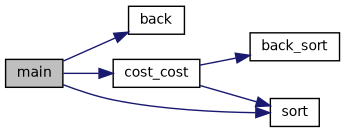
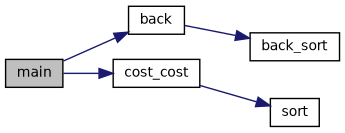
  digraph {
    rankdir=LR
    node [color=black fillcolor=white fontname=Helvetica fontsize=10 shape=record style=filled]
    edge [color=midnightblue fontname=Helvetica fontsize=10 labelfontname=Helvetica labelfontsize=10 style=solid]
    n1 [fillcolor=grey75 fontcolor=black height=0.2 label=main width=0.4]
    n2 [height=0.2 label=back width=0.4]
    n3 [height=0.2 label=cost_cost width=0.4]
    n4 [height=0.2 label=sort width=0.4]
    n5 [height=0.2 label=back_sort width=0.4]
    n1 -> n2
    n1 -> n3
-   n1 -> n4
    n3 -> n4
-   n3 -> n5
+   n2 -> n5
  }
